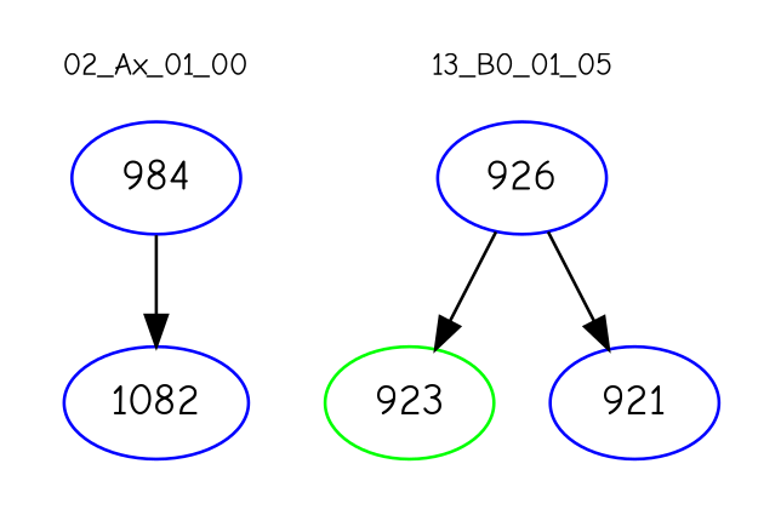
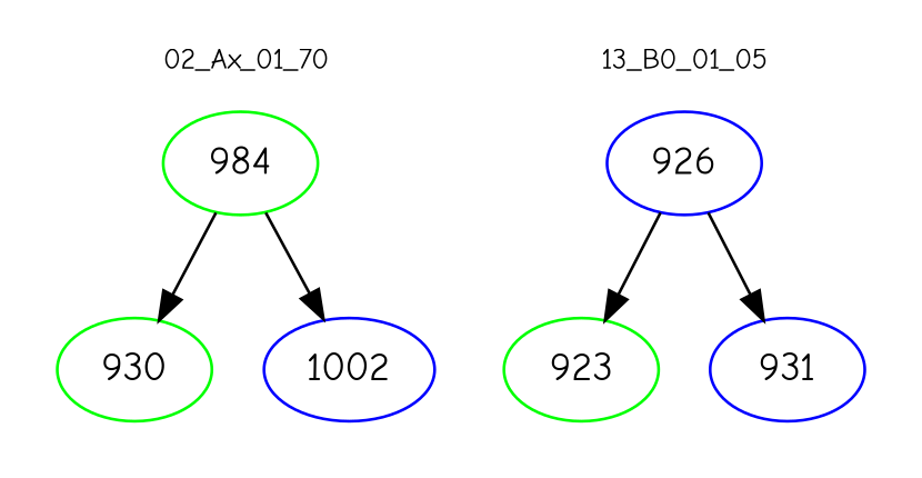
  digraph {
    fontname="Comic Neue"
    node [color=blue fontname="Comic Neue"]
    edge [color=black fontname="Comic Neue"]
-   n1 [label=984]
-   n3 [label=1082]
+   n1 [color=green label=984]
+   n2 [color=green label=930]
+   n3 [label=1002]
    n4 [label=926]
    n5 [color=green label=923]
-   n6 [label=921]
+   n6 [label=931]
    subgraph cluster_1 {
      color=white
      fontsize=10
-     label="02_Ax_01_00"
+     label="02_Ax_01_70"
      n1
+     n2
      n3
    }
    subgraph cluster_2 {
      color=white
      fontsize=10
      label="13_B0_01_05"
      n4
      n5
      n6
    }
+   n1 -> n2
    n1 -> n3
    n4 -> n5
    n4 -> n6
  }
